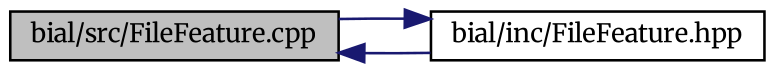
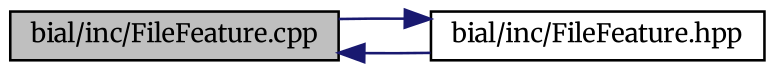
  digraph {
    rankdir=LR
    fontname=Merriweather
    node [color=black fontname=Merriweather fontsize=10 shape=record style=filled]
    edge [color=midnightblue dir=back fontname=Merriweather fontsize=10 labelfontname=Helvetica labelfontsize=10 style=solid]
-   n1 [fillcolor=grey75 fontcolor=black height=0.2 label="bial/src/FileFeature.cpp" width=0.4]
+   n1 [fillcolor=grey75 fontcolor=black height=0.2 label="bial/inc/FileFeature.cpp" width=0.4]
    n2 [fillcolor=white height=0.2 label="bial/inc/FileFeature.hpp" width=0.4]
    n1 -> n2
    n2 -> n1
  }
